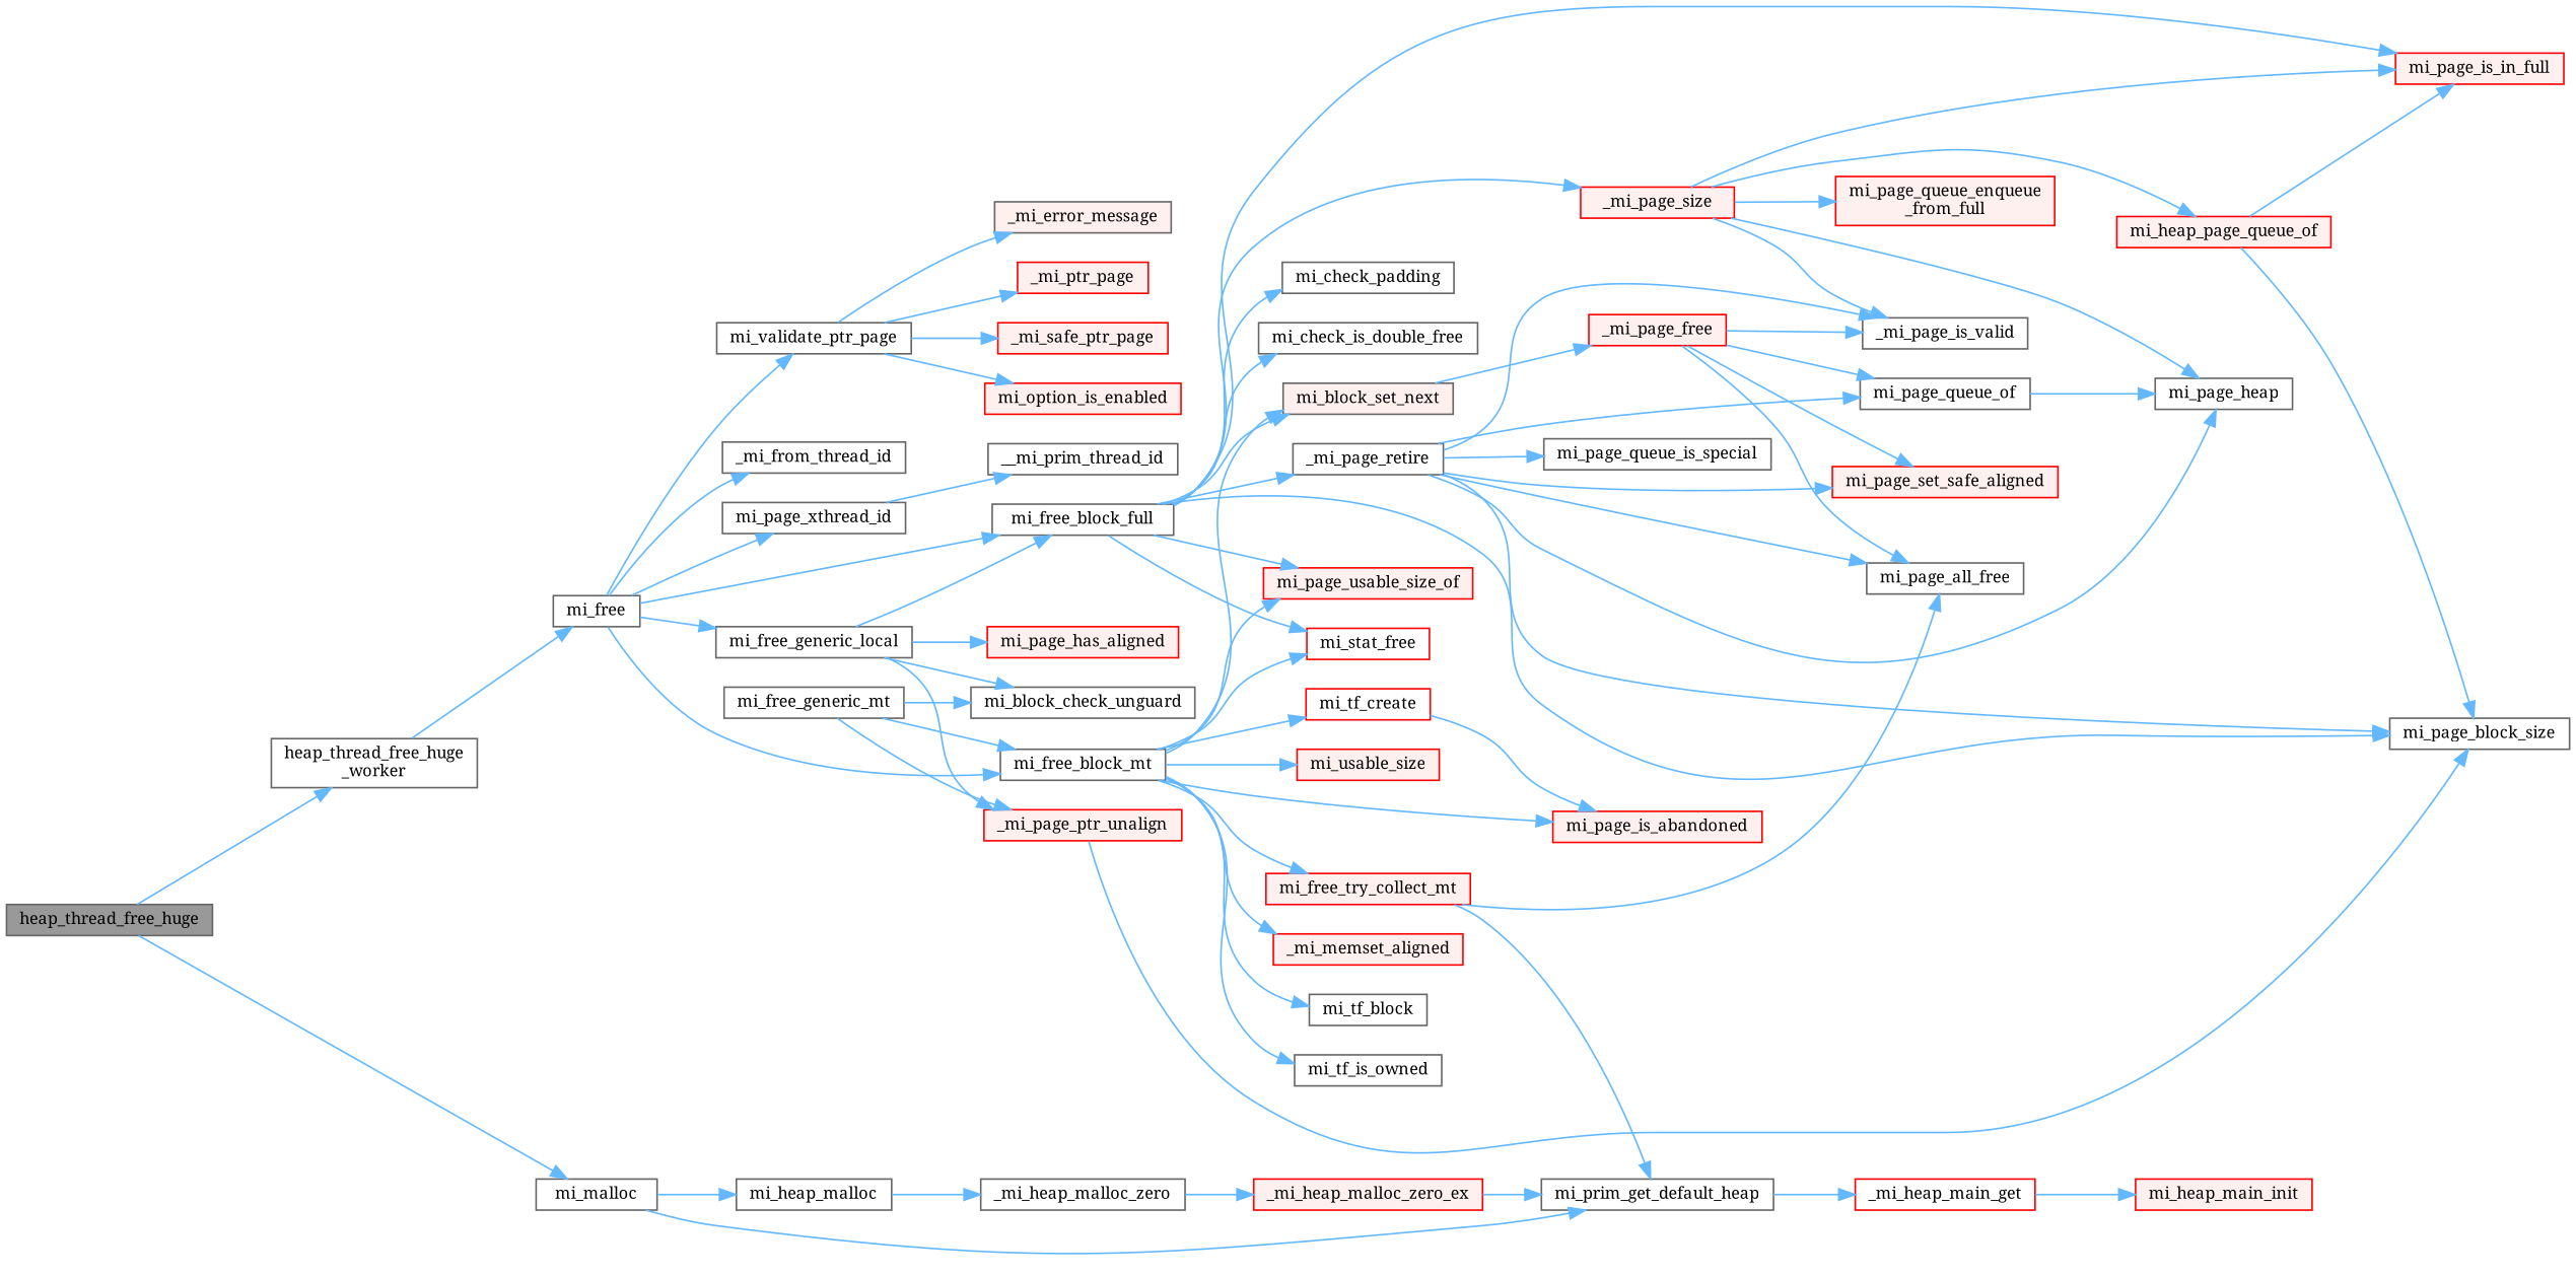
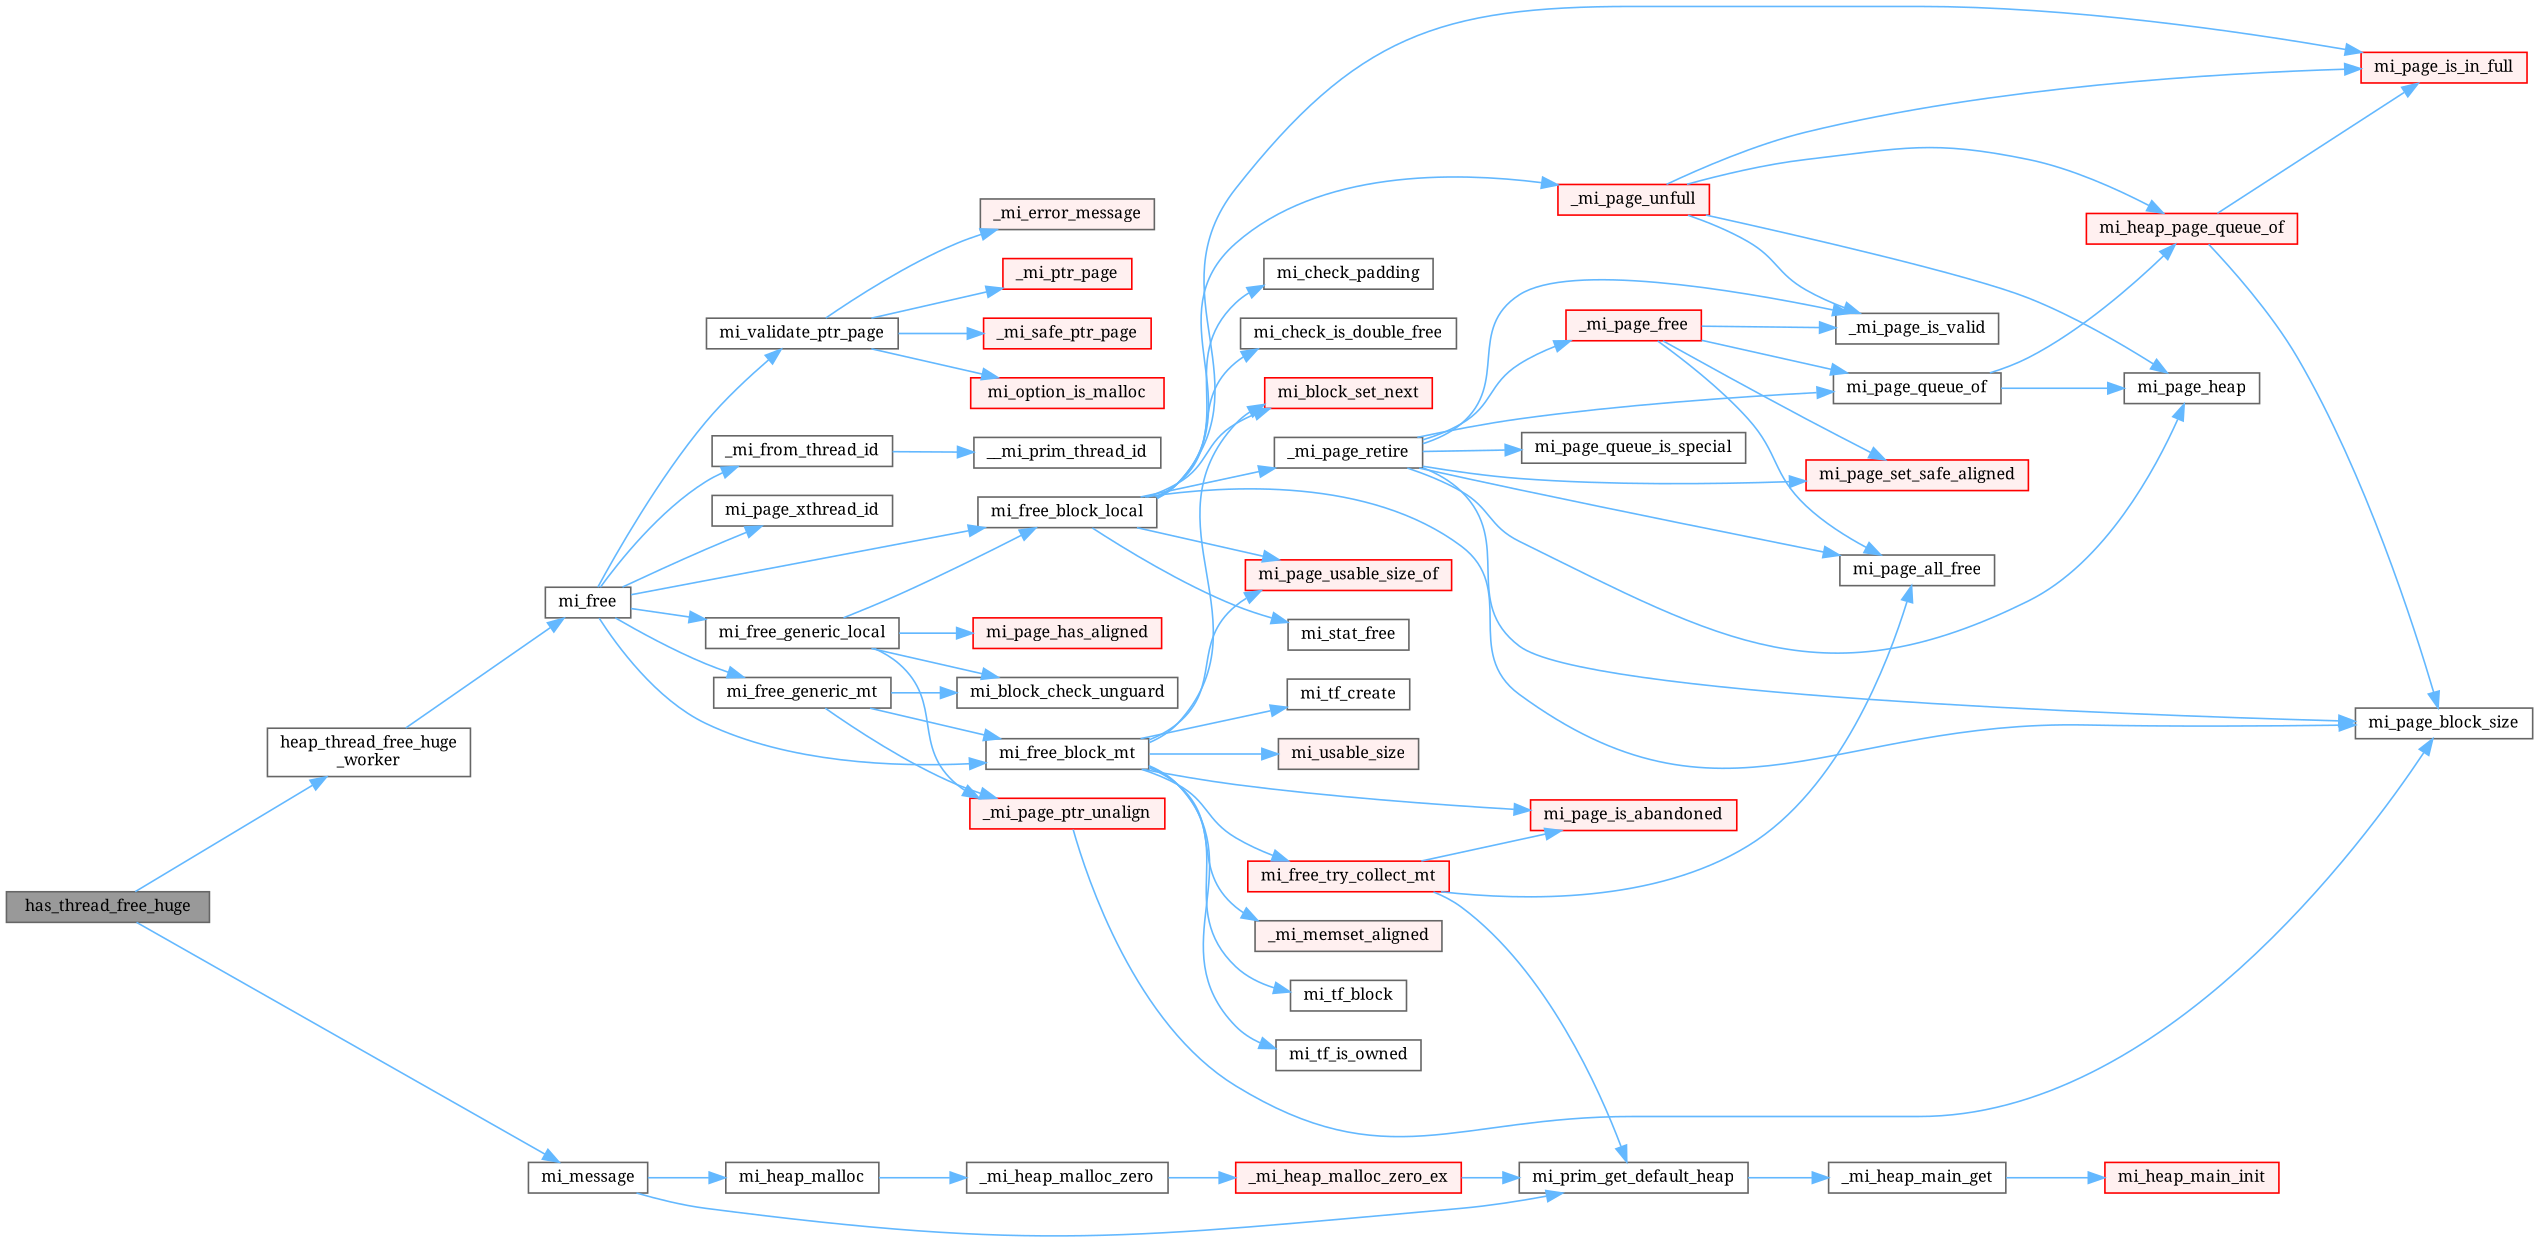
  digraph {
    fontname="Noto Serif"
    rankdir=LR
    node [color=grey40 fillcolor=white fontname="Noto Serif" fontsize=10 shape=box style=filled]
    edge [color=steelblue1 fontname="Noto Serif" fontsize=10 labelfontname=Helvetica labelfontsize=10 style=solid]
-   n1 [color=gray40 fillcolor=grey60 fontcolor=black height=0.2 label=heap_thread_free_huge width=0.4]
+   n1 [color=gray40 fillcolor=grey60 fontcolor=black height=0.2 label=has_thread_free_huge width=0.4]
    n2 [height=0.2 label="heap_thread_free_huge\l_worker" width=0.4]
-   n3 [height=0.2 label=mi_malloc width=0.4]
+   n3 [height=0.2 label=mi_message width=0.4]
    n4 [height=0.2 label=mi_free width=0.4]
    n5 [height=0.2 label=mi_prim_get_default_heap width=0.4]
    n6 [height=0.2 label=mi_heap_malloc width=0.4]
    n7 [height=0.2 label=_mi_from_thread_id width=0.4]
-   n8 [height=0.2 label=mi_free_block_full width=0.4]
+   n8 [height=0.2 label=mi_free_block_local width=0.4]
    n9 [height=0.2 label=mi_free_block_mt width=0.4]
    n10 [height=0.2 label=mi_free_generic_local width=0.4]
    n11 [height=0.2 label=mi_free_generic_mt width=0.4]
    n12 [height=0.2 label=mi_page_xthread_id width=0.4]
    n13 [height=0.2 label=mi_validate_ptr_page width=0.4]
    n14 [height=0.2 label=__mi_prim_thread_id width=0.4]
    n15 [height=0.2 label=_mi_page_retire width=0.4]
    n16 [height=0.2 label=mi_page_block_size width=0.4]
    n17 [color=red fillcolor="#FFF0F0" height=0.2 label=mi_page_is_in_full width=0.4]
-   n18 [color=red fillcolor="#FFF0F0" height=0.2 label=_mi_page_size width=0.4]
-   n19 [fillcolor="#FFF0F0" height=0.2 label=mi_block_set_next width=0.4]
+   n18 [color=red fillcolor="#FFF0F0" height=0.2 label=_mi_page_unfull width=0.4]
+   n19 [color=red fillcolor="#FFF0F0" height=0.2 label=mi_block_set_next width=0.4]
    n20 [height=0.2 label=mi_check_is_double_free width=0.4]
    n21 [height=0.2 label=mi_check_padding width=0.4]
    n22 [color=red fillcolor="#FFF0F0" height=0.2 label=mi_page_usable_size_of width=0.4]
-   n23 [color=red height=0.2 label=mi_stat_free width=0.4]
-   n24 [color=red fillcolor="#FFF0F0" height=0.2 label=_mi_memset_aligned width=0.4]
+   n23 [height=0.2 label=mi_stat_free width=0.4]
+   n24 [fillcolor="#FFF0F0" height=0.2 label=_mi_memset_aligned width=0.4]
    n25 [color=red fillcolor="#FFF0F0" height=0.2 label=mi_free_try_collect_mt width=0.4]
    n26 [color=red fillcolor="#FFF0F0" height=0.2 label=mi_page_is_abandoned width=0.4]
    n27 [height=0.2 label=mi_tf_block width=0.4]
-   n28 [color=red height=0.2 label=mi_tf_create width=0.4]
+   n28 [height=0.2 label=mi_tf_create width=0.4]
    n29 [height=0.2 label=mi_tf_is_owned width=0.4]
-   n30 [color=red fillcolor="#FFF0F0" height=0.2 label=mi_usable_size width=0.4]
+   n30 [fillcolor="#FFF0F0" height=0.2 label=mi_usable_size width=0.4]
    n31 [color=red fillcolor="#FFF0F0" height=0.2 label=_mi_page_ptr_unalign width=0.4]
    n32 [height=0.2 label=mi_block_check_unguard width=0.4]
    n33 [color=red fillcolor="#FFF0F0" height=0.2 label=mi_page_has_aligned width=0.4]
    n34 [fillcolor="#FFF0F0" height=0.2 label=_mi_error_message width=0.4]
    n35 [color=red fillcolor="#FFF0F0" height=0.2 label=_mi_ptr_page width=0.4]
    n36 [color=red fillcolor="#FFF0F0" height=0.2 label=_mi_safe_ptr_page width=0.4]
-   n37 [color=red fillcolor="#FFF0F0" height=0.2 label=mi_option_is_enabled width=0.4]
+   n37 [color=red fillcolor="#FFF0F0" height=0.2 label=mi_option_is_malloc width=0.4]
    n38 [color=red fillcolor="#FFF0F0" height=0.2 label=_mi_page_free width=0.4]
    n39 [height=0.2 label=_mi_page_is_valid width=0.4]
    n40 [height=0.2 label=mi_page_all_free width=0.4]
    n41 [height=0.2 label=mi_page_queue_of width=0.4]
    n42 [height=0.2 label=mi_page_heap width=0.4]
    n43 [color=red fillcolor="#FFF0F0" height=0.2 label=mi_page_set_safe_aligned width=0.4]
    n44 [height=0.2 label=mi_page_queue_is_special width=0.4]
    n45 [color=red fillcolor="#FFF0F0" height=0.2 label=mi_heap_page_queue_of width=0.4]
-   n46 [color=red fillcolor="#FFF0F0" height=0.2 label="mi_page_queue_enqueue\l_from_full" width=0.4]
-   n47 [color=red height=0.2 label=_mi_heap_main_get width=0.4]
+   n47 [height=0.2 label=_mi_heap_main_get width=0.4]
    n48 [color=red fillcolor="#FFF0F0" height=0.2 label=mi_heap_main_init width=0.4]
    n49 [height=0.2 label=_mi_heap_malloc_zero width=0.4]
    n50 [color=red fillcolor="#FFF0F0" height=0.2 label=_mi_heap_malloc_zero_ex width=0.4]
    n1 -> n2
    n1 -> n3
    n2 -> n4
    n3 -> n5
    n3 -> n6
    n4 -> n7
    n4 -> n8
    n4 -> n9
    n4 -> n10
+   n4 -> n11
    n4 -> n12
    n4 -> n13
    n5 -> n47
    n6 -> n49
-   n12 -> n14
+   n7 -> n14
    n8 -> n15
    n8 -> n16
    n8 -> n17
    n8 -> n18
    n8 -> n19
    n8 -> n20
    n8 -> n21
    n8 -> n22
    n8 -> n23
    n9 -> n19
    n9 -> n22
-   n9 -> n23
    n9 -> n24
    n9 -> n25
    n9 -> n26
    n9 -> n27
    n9 -> n28
    n9 -> n29
    n9 -> n30
    n10 -> n8
    n10 -> n31
    n10 -> n32
    n10 -> n33
    n11 -> n9
    n11 -> n31
    n11 -> n32
    n13 -> n34
    n13 -> n35
    n13 -> n36
    n13 -> n37
    n15 -> n16
-   n19 -> n38
+   n15 -> n38
    n15 -> n39
    n15 -> n40
    n15 -> n41
    n15 -> n42
    n15 -> n43
    n15 -> n44
    n18 -> n17
    n18 -> n39
    n18 -> n42
    n18 -> n45
-   n18 -> n46
    n25 -> n5
-   n28 -> n26
+   n25 -> n26
    n25 -> n40
    n31 -> n16
    n38 -> n39
    n38 -> n40
    n38 -> n41
    n38 -> n43
    n41 -> n42
+   n41 -> n45
    n45 -> n16
    n45 -> n17
    n47 -> n48
    n49 -> n50
    n50 -> n5
  }
